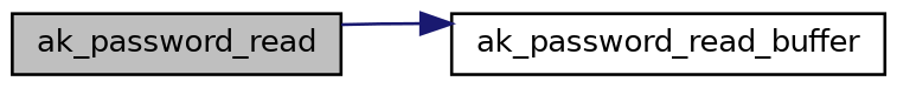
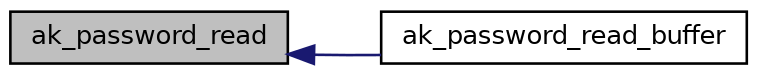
  digraph {
    rankdir=LR
    node [color=black fontname=Helvetica fontsize=10 shape=record style=filled]
    n1 [fillcolor=grey75 fontcolor=black height=0.2 label=ak_password_read width=0.4]
    n2 [fillcolor=white height=0.2 label=ak_password_read_buffer width=0.4]
-   n2 -> n1 [color=midnightblue dir=back fontname=Helvetica fontsize=10 labelfontname=Helvetica labelfontsize=10 style=solid]
+   n1 -> n2 [color=midnightblue dir=back fontname=Helvetica fontsize=10 labelfontname=Helvetica labelfontsize=10 style=solid]
  }
